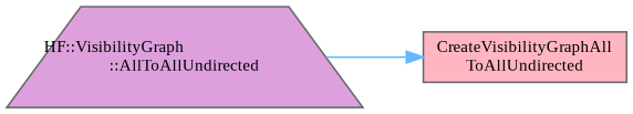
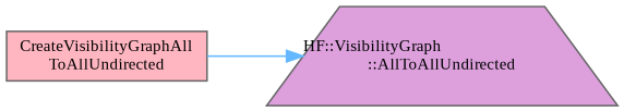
  digraph {
    rankdir=RL
    fontname="Liberation Serif"
    node [fontname="Liberation Serif" fontsize=10 style=filled]
    n1 [color=gray40 fillcolor=plum fontcolor=black height=0.2 label="HF::VisibilityGraph\l::AllToAllUndirected" shape=trapezium width=0.4]
    n2 [color=grey40 fillcolor=lightpink height=0.2 label="CreateVisibilityGraphAll\lToAllUndirected" shape=box width=0.4]
-   n2 -> n1 [color=steelblue1 dir=back fontname="Liberation Serif" fontsize=10 labelfontname=Helvetica labelfontsize=10 style=solid]
+   n1 -> n2 [color=steelblue1 dir=back fontname="Liberation Serif" fontsize=10 labelfontname=Helvetica labelfontsize=10 style=solid]
  }
